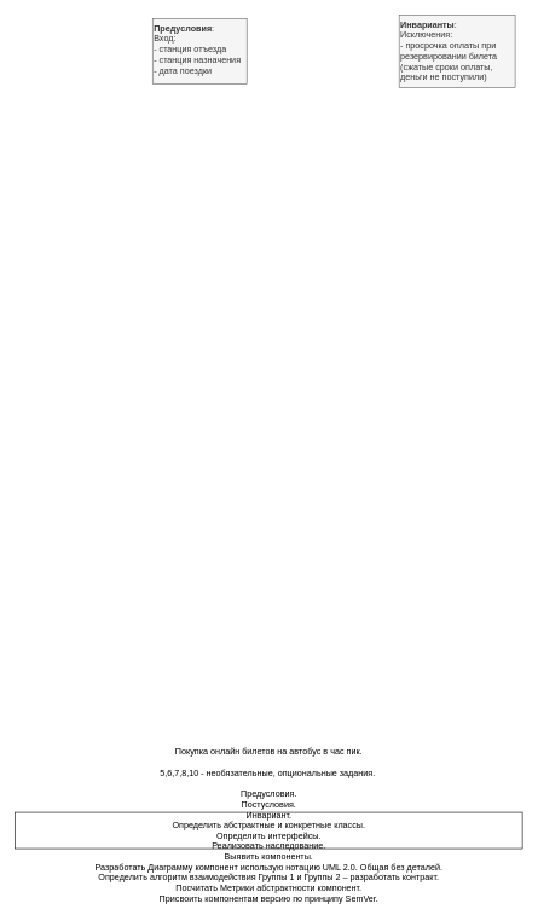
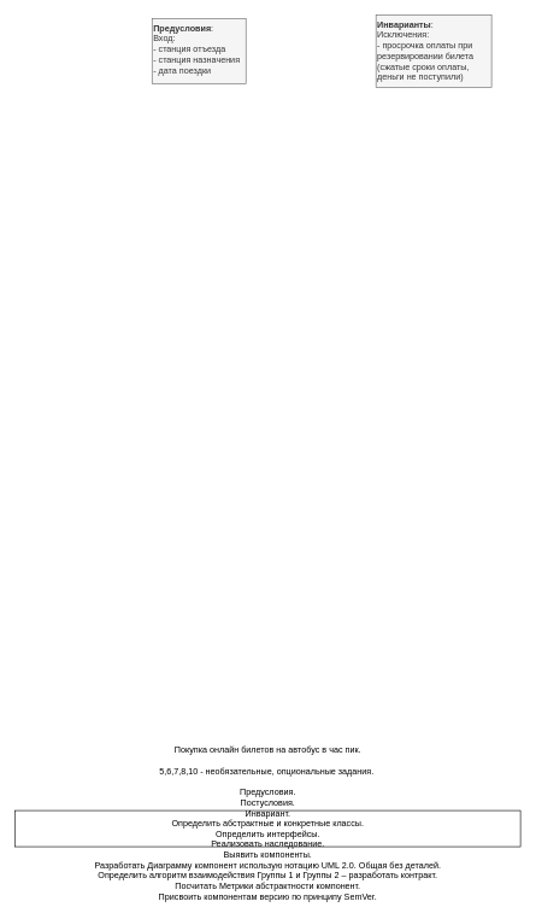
  <mxCell id="0" />
  <mxCell id="1" parent="0" />
  <mxCell id="2" value="&lt;div&gt;Покупка онлайн билетов на автобус в час пик.&lt;/div&gt;&lt;div&gt;&lt;br&gt;&lt;/div&gt;&lt;div&gt;5,6,7,8,10 - необязательные, опциональные задания.&amp;nbsp;&lt;/div&gt;&lt;div&gt;&lt;br&gt;&lt;/div&gt;&lt;div&gt;Предусловия.&lt;/div&gt;&lt;div&gt;Постусловия.&lt;/div&gt;&lt;div&gt;Инвариант.&lt;/div&gt;&lt;div&gt;Определить абстрактные и конкретные классы.&lt;/div&gt;&lt;div&gt;Определить интерфейсы.&lt;/div&gt;&lt;div&gt;Реализовать наследование.&lt;/div&gt;&lt;div&gt;Выявить компоненты.&lt;/div&gt;&lt;div&gt;Разработать Диаграмму компонент использую нотацию UML 2.0. Общая без деталей.&lt;/div&gt;&lt;div&gt;Определить алгоритм взаимодействия Группы 1 и Группы 2 – разработать контракт.&lt;/div&gt;&lt;div&gt;Посчитать Метрики абстрактности компонент.&lt;/div&gt;&lt;div&gt;Присвоить компонентам версию по принципу SemVer.&lt;/div&gt;&lt;div&gt;&lt;br&gt;&lt;/div&gt;" style="html=1;" parent="1" vertex="1"><mxGeometry x="20" y="1120" width="700" height="50" as="geometry" /></mxCell>
  <mxCell id="3" value="&lt;b&gt;Предусловия&lt;/b&gt;:&lt;br&gt;Вход:&lt;br&gt;- станция отъезда&lt;br&gt;- станция назначения&lt;br&gt;- дата поездки" style="text;html=1;strokeColor=#666666;fillColor=#f5f5f5;align=left;verticalAlign=top;whiteSpace=wrap;rounded=0;fontColor=#333333;" parent="1" vertex="1"><mxGeometry x="210" y="25" width="130" height="90" as="geometry" /></mxCell>
- <mxCell id="4" value="&lt;b&gt;Инварианты&lt;/b&gt;:&lt;br&gt;Исключения:&lt;br&gt;- просрочка оплаты при резервировании билета (сжатые сроки оплаты, деньги не поступили)" style="text;html=1;strokeColor=#666666;fillColor=#f5f5f5;align=left;verticalAlign=top;whiteSpace=wrap;rounded=0;fontColor=#333333;" parent="1" vertex="1"><mxGeometry x="550" y="20" width="160" height="100" as="geometry" /></mxCell>
+ <mxCell id="4" value="&lt;b&gt;Инварианты&lt;/b&gt;:&lt;br&gt;Исключения:&lt;br&gt;- просрочка оплаты при резервировании билета (сжатые сроки оплаты, деньги не поступили)" style="text;html=1;strokeColor=#666666;fillColor=#f5f5f5;align=left;verticalAlign=top;whiteSpace=wrap;rounded=0;fontColor=#333333;" parent="1" vertex="1"><mxGeometry x="520" y="20" width="160" height="100" as="geometry" /></mxCell>
